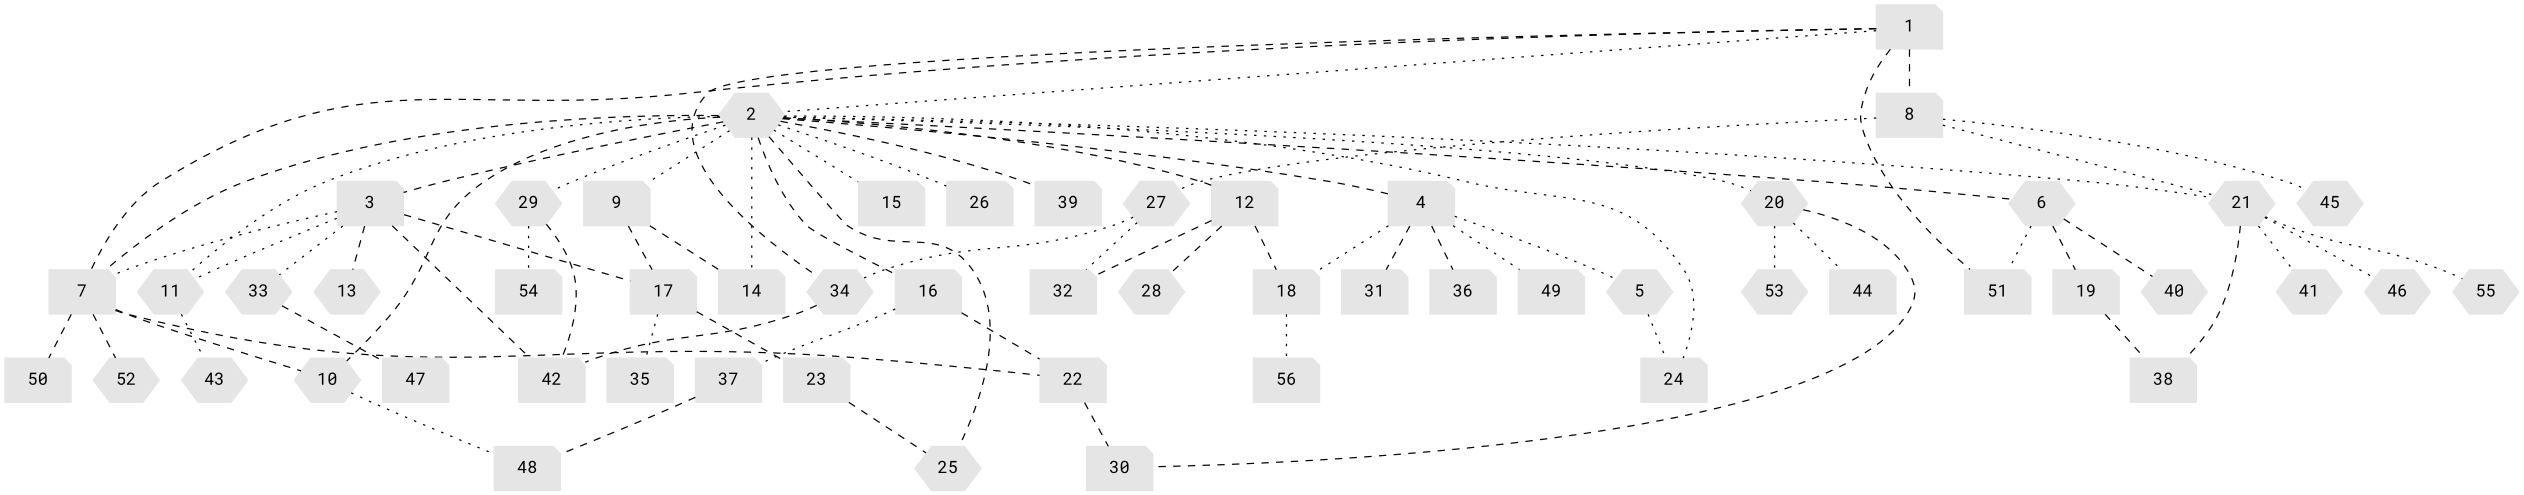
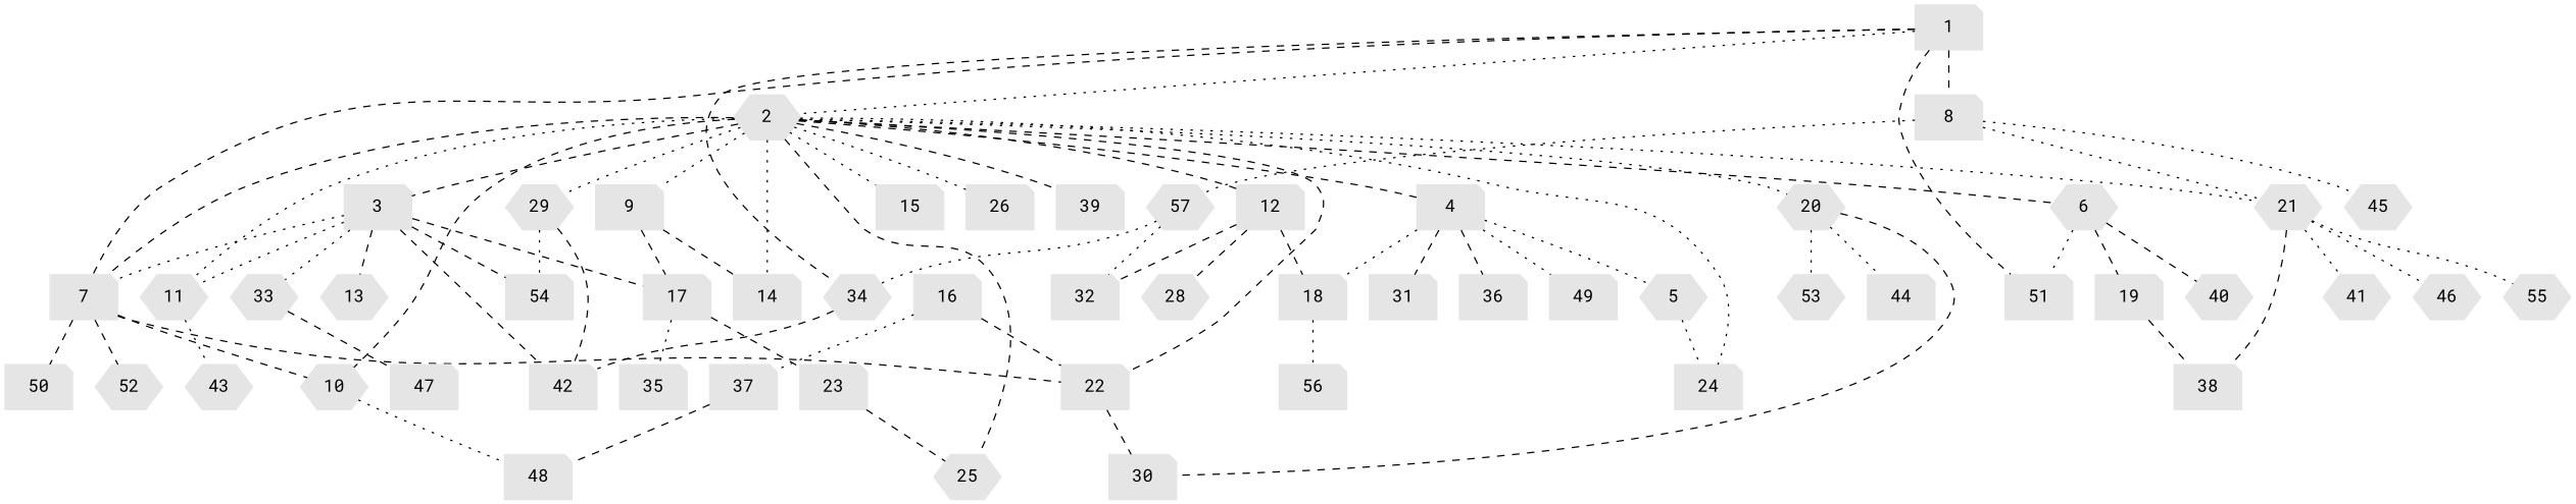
  graph {
    fontname="Roboto Mono"
    node [color=gray90 fontname="Roboto Mono" shape=note style=filled]
    edge [fontname="Roboto Mono" style=dashed weight=1.0]
    2 [shape=hexagon]
    1
    7
    8
    34 [shape=hexagon]
    51
    3
    4
    6 [shape=hexagon]
    9
    10 [shape=hexagon]
    11 [shape=hexagon]
    12
    14
    15
    16
    20 [shape=hexagon]
    21 [shape=hexagon]
    24
    25 [shape=hexagon]
    26
    29 [shape=hexagon]
    39
    22
    50
    52 [shape=hexagon]
-   27 [shape=hexagon]
+   27 [shape=hexagon label=57]
    45 [shape=hexagon]
    42
    13 [shape=hexagon]
    17
    33 [shape=hexagon]
    54
    5 [shape=hexagon]
    18
    31
    36
    49
    19
    40 [shape=hexagon]
    48
    43 [shape=hexagon]
    28 [shape=hexagon]
    32
    37
    30
    44
    53 [shape=hexagon]
    38
    41 [shape=hexagon]
    46 [shape=hexagon]
    55 [shape=hexagon]
    23
    35
    47
    56
    2 -- 7
    2 -- 3
    2 -- 4
    2 -- 6
    2 -- 9 [style=dotted]
    2 -- 10
    2 -- 11 [style=dotted weight=8.0]
    2 -- 12
    2 -- 14 [style=dotted]
    2 -- 15 [style=dotted]
-   2 -- 16
+   2 -- 22
    2 -- 20 [style=dotted]
    2 -- 21 [style=dotted]
    2 -- 24 [style=dotted]
    2 -- 25
    2 -- 26 [style=dotted]
    2 -- 29 [style=dotted]
    2 -- 39
    1 -- 2 [style=dotted]
    1 -- 7
    1 -- 8 [weight=6.0]
    1 -- 34
    1 -- 51
    7 -- 10
    7 -- 22
    7 -- 50 [weight=2.0]
    7 -- 52
    8 -- 21 [style=dotted]
    8 -- 27 [style=dotted]
    8 -- 45 [style=dotted]
    34 -- 42
    3 -- 7 [style=dotted]
    3 -- 11 [style=dotted]
    3 -- 42
    3 -- 13
    3 -- 17
    3 -- 33 [style=dotted]
+   3 -- 54
    4 -- 5 [style=dotted]
    4 -- 18 [style=dotted]
    4 -- 31
    4 -- 36
    4 -- 49 [style=dotted]
    6 -- 51 [style=dotted]
    6 -- 19
    6 -- 40
    9 -- 14
    9 -- 17
    10 -- 48 [style=dotted]
    11 -- 43 [style=dotted]
    12 -- 18
    12 -- 28
    12 -- 32
    16 -- 22
    16 -- 37 [style=dotted]
    20 -- 30
    20 -- 44 [style=dotted]
    20 -- 53 [style=dotted]
    21 -- 38
    21 -- 41 [style=dotted]
    21 -- 46 [style=dotted]
    21 -- 55 [style=dotted]
    29 -- 42
    29 -- 54 [style=dotted]
    22 -- 30
    27 -- 34 [style=dotted]
    27 -- 32 [style=dotted]
    17 -- 23 [weight=3.0]
    17 -- 35 [style=dotted]
    33 -- 47
    5 -- 24 [style=dotted]
    18 -- 56 [style=dotted]
    19 -- 38
    37 -- 48
    23 -- 25
  }
